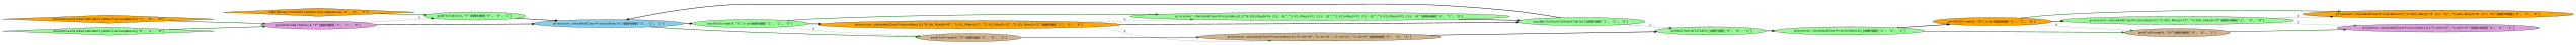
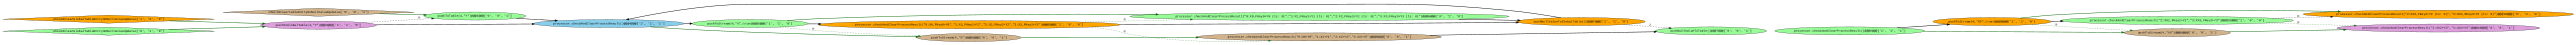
  digraph {
    fontname="Liberation Mono"
    rankdir=LR
    node [fillcolor=palegreen fontname="Liberation Mono" shape=ellipse style=filled]
    edge [color=darkgreen fontname="Liberation Mono" style=bold]
-   n1 [fillcolor=orange label="shouldClearTableEntryOnNullValueUpdates['0', '0', '1']" shape=diamond]
+   n1 [fillcolor=tan label="shouldClearTableEntryOnNullValueUpdates['0', '0', '1']" shape=diamond]
    n2 [label="pushToTable(4,\"Y\")@@@3@@@['0', '0', '1']"]
    n3 [fillcolor=skyblue label="processor.checkAndClearProcessResult()@@@4@@@['1', '1', '1']"]
    n4 [label="processor.checkAndClearProcessResult(\"2:XX2,FKey2+Y2\",\"3:XX3,FKey3+Y3\")@@@10@@@['1', '0', '0']"]
    n5 [fillcolor=orange label="processor.checkAndClearProcessResult(\"2:XX2,FKey2+Y2 (ts: 0)\",\"3:XX3,FKey3+Y3 (ts: 0)\")@@@10@@@['0', '1', '0']"]
    n6 [fillcolor=plum label="processor.checkAndClearProcessResult(\"2:XX2+Y2\",\"3:XX3+Y3\")@@@10@@@['0', '0', '1']"]
    n7 [fillcolor=tan label="pushToStream(4,\"X\")@@@5@@@['0', '0', '1']"]
    n8 [label="pushToStream(4,\"X\",true)@@@5@@@['1', '1', '0']"]
    n9 [label="processor.checkAndClearProcessResult()@@@8@@@['1', '1', '1']"]
    n10 [fillcolor=orange label="pushToStream(4,\"XX\",true)@@@9@@@['1', '1', '0']"]
    n11 [fillcolor=tan label="pushToStream(4,\"XX\")@@@9@@@['0', '0', '1']"]
    n12 [label="processor.checkAndClearProcessResult(\"0:X0,FKey0+Y0 (ts: 0)\",\"1:X1,FKey1+Y1 (ts: 0)\",\"2:X2,FKey2+Y2 (ts: 0)\",\"3:X3,FKey3+Y3 (ts: 0)\")@@@6@@@['0', '1', '0']"]
-   n13 [label="pushNullValueToGlobalTable(2)@@@7@@@['1', '1', '0']"]
+   n13 [fillcolor=orange label="pushNullValueToGlobalTable(2)@@@7@@@['1', '1', '0']"]
    n14 [label="pushNullValueToTable()@@@7@@@['0', '0', '1']"]
    n15 [fillcolor=plum label="pushToGlobalTable(4,\"Y\")@@@3@@@['1', '1', '0']"]
    n16 [fillcolor=orange label="shouldClearGlobalTableEntryOnNullValueUpdates['1', '0', '0']" shape=diamond]
    n17 [fillcolor=tan label="processor.checkAndClearProcessResult(\"0:X0+Y0\",\"1:X1+Y1\",\"2:X2+Y2\",\"3:X3+Y3\")@@@6@@@['0', '0', '1']"]
    n18 [label="shouldClearGlobalTableEntryOnNullValueUpdates['0', '1', '0']" shape=diamond]
    n19 [fillcolor=orange label="processor.checkAndClearProcessResult(\"0:X0,FKey0+Y0\",\"1:X1,FKey1+Y1\",\"2:X2,FKey2+Y2\",\"3:X3,FKey3+Y3\")@@@6@@@['1', '0', '0']"]
    n1 -> n2
    n2 -> n3 [color=black]
    n3 -> n7
    n3 -> n8 [color=black]
    n4 -> n5 [color=black label=0 style=dashed]
    n4 -> n6 [label=0 style=dashed]
    n7 -> n17
    n8 -> n7 [label=0 style=dashed]
    n8 -> n12
    n8 -> n19 [color=black]
    n9 -> n10 [color=black]
    n9 -> n11
    n10 -> n4 [color=black]
    n10 -> n5
    n10 -> n11 [label=0 style=dashed]
    n11 -> n6
    n12 -> n13 [color=black]
    n13 -> n3 [color=black]
    n13 -> n14 [color=black label=2 style=dashed]
-   n14 -> n9 [color=black]
    n15 -> n2 [color=black label=0 style=dashed]
    n15 -> n3 [color=black]
    n16 -> n15
    n17 -> n14 [color=black]
    n18 -> n15
    n19 -> n12 [label=0 style=dashed]
    n19 -> n13 [color=black]
    n19 -> n17 [label=0 style=dashed]
  }
